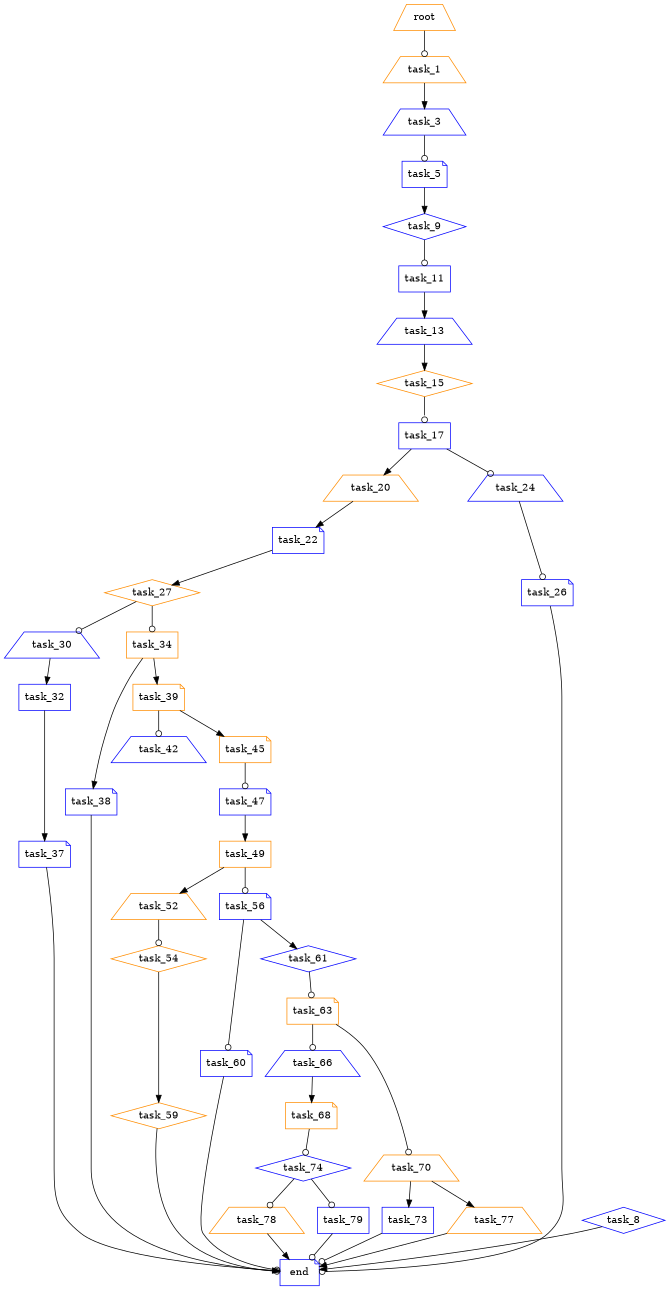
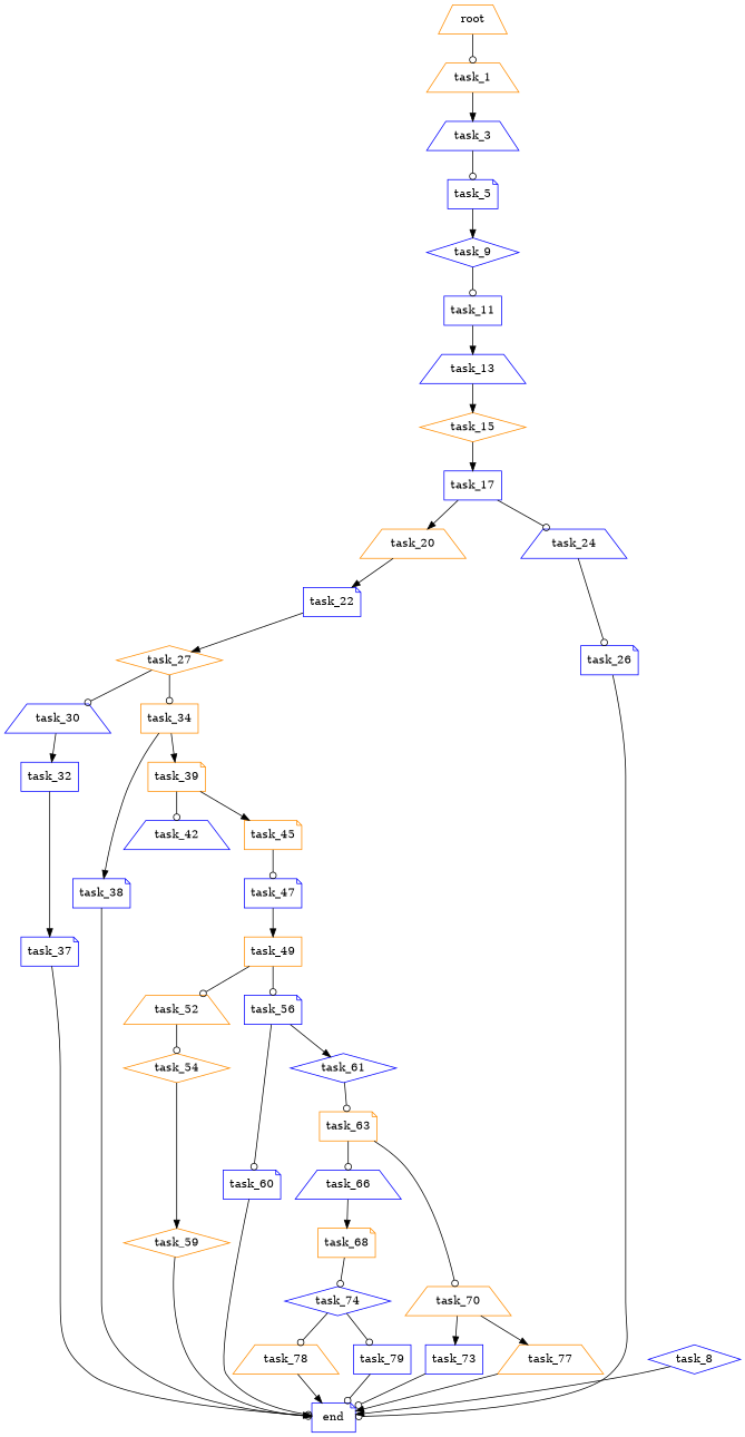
  digraph {
    node [color=blue shape=trapezium]
    edge [arrowhead=odot]
    root [color=darkorange]
    task_1 [color=darkorange]
    task_3
    task_5 [shape=note]
    task_9 [shape=diamond]
    task_8 [shape=diamond]
    end [shape=note]
    task_11 [shape=box]
    task_13
    task_15 [color=darkorange shape=diamond]
    task_17 [shape=box]
    task_20 [color=darkorange]
    task_24
    task_22 [shape=note]
    task_26 [shape=note]
    task_27 [color=darkorange shape=diamond]
    task_30
    task_34 [color=darkorange shape=box]
    task_32 [shape=box]
    task_38 [shape=note]
    task_39 [color=darkorange shape=note]
    task_37 [shape=note]
    task_42
    task_45 [color=darkorange shape=note]
    task_47 [shape=note]
    task_49 [color=darkorange shape=box]
    task_52 [color=darkorange]
    task_56 [shape=note]
    task_54 [color=darkorange shape=diamond]
    task_60 [shape=note]
    task_61 [shape=diamond]
    task_59 [color=darkorange shape=diamond]
    task_63 [color=darkorange shape=note]
    task_66
    task_70 [color=darkorange]
    task_68 [color=darkorange shape=note]
    task_73 [shape=box]
    task_77 [color=darkorange]
    task_74 [shape=diamond]
    task_78 [color=darkorange]
    task_79 [shape=box]
    root -> task_1
    task_1 -> task_3 [arrowhead=normal]
    task_3 -> task_5
    task_5 -> task_9 [arrowhead=normal]
    task_9 -> task_11
    task_8 -> end [arrowhead=normal]
    task_11 -> task_13 [arrowhead=normal]
    task_13 -> task_15 [arrowhead=normal]
-   task_15 -> task_17
+   task_15 -> task_17 [arrowhead=normal]
    task_17 -> task_20 [arrowhead=normal]
    task_17 -> task_24
    task_20 -> task_22 [arrowhead=normal]
    task_24 -> task_26
    task_22 -> task_27 [arrowhead=normal]
    task_26 -> end
    task_27 -> task_30
    task_27 -> task_34
    task_30 -> task_32 [arrowhead=normal]
    task_34 -> task_38 [arrowhead=normal]
    task_34 -> task_39 [arrowhead=normal]
    task_32 -> task_37 [arrowhead=normal]
    task_38 -> end [arrowhead=normal]
    task_39 -> task_42
    task_39 -> task_45 [arrowhead=normal]
    task_37 -> end [arrowhead=normal]
    task_45 -> task_47
    task_47 -> task_49 [arrowhead=normal]
-   task_49 -> task_52 [arrowhead=normal]
+   task_49 -> task_52
    task_49 -> task_56
    task_52 -> task_54
    task_56 -> task_60
    task_56 -> task_61 [arrowhead=normal]
    task_54 -> task_59 [arrowhead=normal]
    task_60 -> end
    task_61 -> task_63
    task_59 -> end
    task_63 -> task_66
    task_63 -> task_70
    task_66 -> task_68 [arrowhead=normal]
    task_70 -> task_73 [arrowhead=normal]
    task_70 -> task_77 [arrowhead=normal]
    task_68 -> task_74
    task_73 -> end
    task_77 -> end [arrowhead=normal]
    task_74 -> task_78
    task_74 -> task_79
    task_78 -> end [arrowhead=normal]
    task_79 -> end
  }
